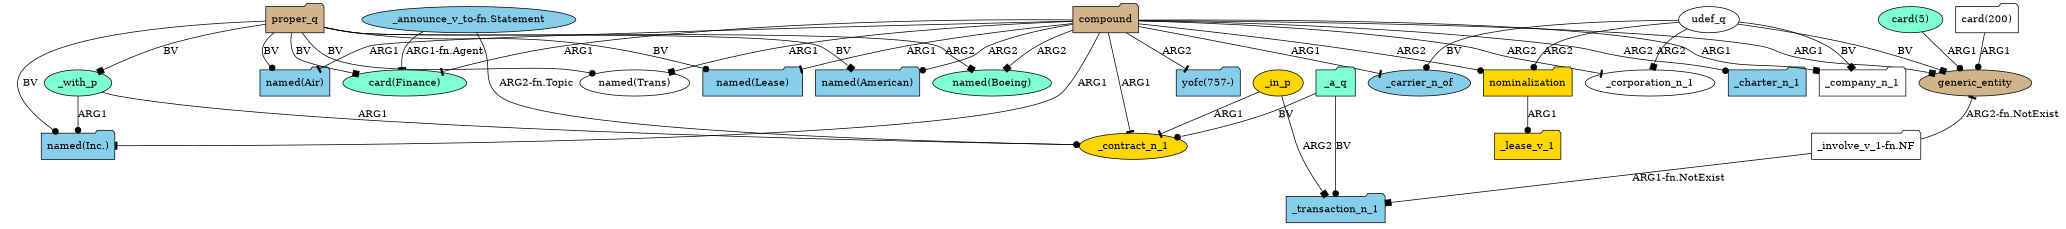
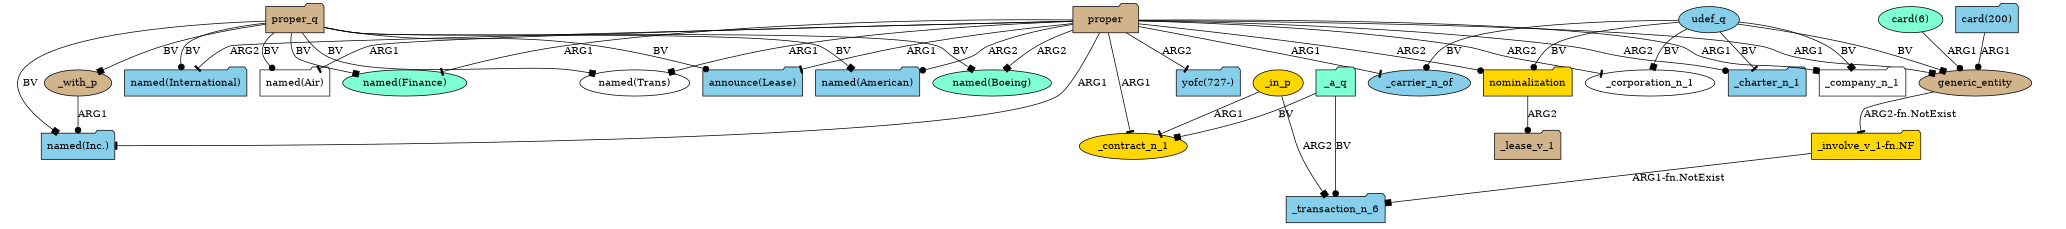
  digraph {
    node [fillcolor=skyblue shape=folder style=filled]
    edge [arrowhead=dot]
    proper_q [fillcolor=tan]
    "named(Inc.)"
    "named(American)"
-   "named(Lease)"
-   "named(Air)"
+   "named(Lease)" [label="announce(Lease)"]
+   "named(Air)" [fillcolor=white]
    "named(Boeing)" [fillcolor=aquamarine shape=ellipse]
    "named(Trans)" [fillcolor=white shape=ellipse]
-   "named(Finance)" [fillcolor=aquamarine shape=ellipse label="card(Finance)"]
-   _with_p [fillcolor=aquamarine shape=ellipse]
-   compound [fillcolor=tan]
-   "yofc(757-)"
+   "named(Finance)" [fillcolor=aquamarine shape=ellipse]
+   "named(International)"
+   _with_p [fillcolor=tan shape=ellipse]
+   compound [fillcolor=tan label=proper]
+   "yofc(757-)" [label="yofc(727-)"]
    generic_entity [fillcolor=tan shape=ellipse]
    _corporation_n_1 [fillcolor=white shape=ellipse]
    _charter_n_1
    _company_n_1 [fillcolor=white]
    nominalization [fillcolor=gold]
    _contract_n_1 [fillcolor=gold shape=ellipse]
    _carrier_n_of [shape=ellipse]
-   _lease_v_1 [fillcolor=gold]
-   udef_q [fillcolor=white shape=ellipse]
-   "_involve_v_1-fn.NF" [fillcolor=white]
-   _transaction_n_1
-   "_announce_v_to-fn.Statement" [shape=ellipse]
+   _lease_v_1 [fillcolor=tan]
+   udef_q [shape=ellipse]
+   "_involve_v_1-fn.NF" [fillcolor=gold]
+   _transaction_n_1 [label=_transaction_n_6]
    _a_q [fillcolor=aquamarine]
    _in_p [fillcolor=gold shape=ellipse]
-   "card(6)" [fillcolor=aquamarine shape=ellipse label="card(5)"]
-   "card(200)" [fillcolor=white]
-   proper_q -> "named(Inc.)" [label=BV]
+   "card(6)" [fillcolor=aquamarine shape=ellipse]
+   "card(200)"
+   proper_q -> "named(Inc.)" [arrowhead=box label=BV]
    proper_q -> "named(American)" [arrowhead=box label=BV]
    proper_q -> "named(Lease)" [label=BV]
    proper_q -> "named(Air)" [label=BV]
-   proper_q -> "named(Boeing)" [arrowhead=box label=ARG2]
-   proper_q -> "named(Trans)" [label=BV]
+   proper_q -> "named(Boeing)" [arrowhead=box label=BV]
+   proper_q -> "named(Trans)" [arrowhead=box label=BV]
    proper_q -> "named(Finance)" [arrowhead=box label=BV]
+   proper_q -> "named(International)" [label=BV]
    proper_q -> _with_p [arrowhead=box label=BV]
    _with_p -> "named(Inc.)" [label=ARG1]
-   _with_p -> _contract_n_1 [label=ARG1]
    compound -> "named(Inc.)" [arrowhead=tee label=ARG1]
    compound -> "named(American)" [label=ARG2]
    compound -> "named(Lease)" [arrowhead=tee label=ARG1]
    compound -> "named(Air)" [arrowhead=tee label=ARG1]
    compound -> "named(Boeing)" [arrowhead=box label=ARG2]
    compound -> "named(Trans)" [arrowhead=box label=ARG1]
    compound -> "named(Finance)" [arrowhead=tee label=ARG1]
+   compound -> "named(International)" [arrowhead=tee label=ARG2]
    compound -> "yofc(757-)" [arrowhead=tee label=ARG2]
    compound -> generic_entity [arrowhead=box label=ARG1]
    compound -> _corporation_n_1 [arrowhead=tee label=ARG2]
    compound -> _charter_n_1 [label=ARG2]
    compound -> _company_n_1 [arrowhead=box label=ARG1]
    compound -> nominalization [label=ARG2]
    compound -> _contract_n_1 [arrowhead=tee label=ARG1]
    compound -> _carrier_n_of [arrowhead=tee label=ARG1]
-   nominalization -> _lease_v_1 [label=ARG1]
+   nominalization -> _lease_v_1 [label=ARG2]
    udef_q -> generic_entity [arrowhead=box label=BV]
-   udef_q -> _corporation_n_1 [arrowhead=box label=ARG2]
+   udef_q -> _corporation_n_1 [arrowhead=box label=BV]
+   udef_q -> _charter_n_1 [arrowhead=tee label=BV]
    udef_q -> _company_n_1 [arrowhead=box label=BV]
-   udef_q -> nominalization [label=ARG2]
+   udef_q -> nominalization [label=BV]
    udef_q -> _carrier_n_of [label=BV]
-   "_involve_v_1-fn.NF" -> generic_entity [arrowhead=tee label="ARG2-fn.NotExist"]
+   generic_entity -> "_involve_v_1-fn.NF" [arrowhead=tee label="ARG2-fn.NotExist"]
    "_involve_v_1-fn.NF" -> _transaction_n_1 [arrowhead=box label="ARG1-fn.NotExist"]
-   "_announce_v_to-fn.Statement" -> "named(Finance)" [arrowhead=tee label="ARG1-fn.Agent"]
-   "_announce_v_to-fn.Statement" -> _contract_n_1 [label="ARG2-fn.Topic"]
-   _a_q -> _contract_n_1 [label=BV]
+   _a_q -> _contract_n_1 [arrowhead=box label=BV]
    _a_q -> _transaction_n_1 [label=BV]
    _in_p -> _contract_n_1 [arrowhead=tee label=ARG1]
    _in_p -> _transaction_n_1 [arrowhead=box label=ARG2]
    "card(6)" -> generic_entity [label=ARG1]
    "card(200)" -> generic_entity [label=ARG1]
  }
